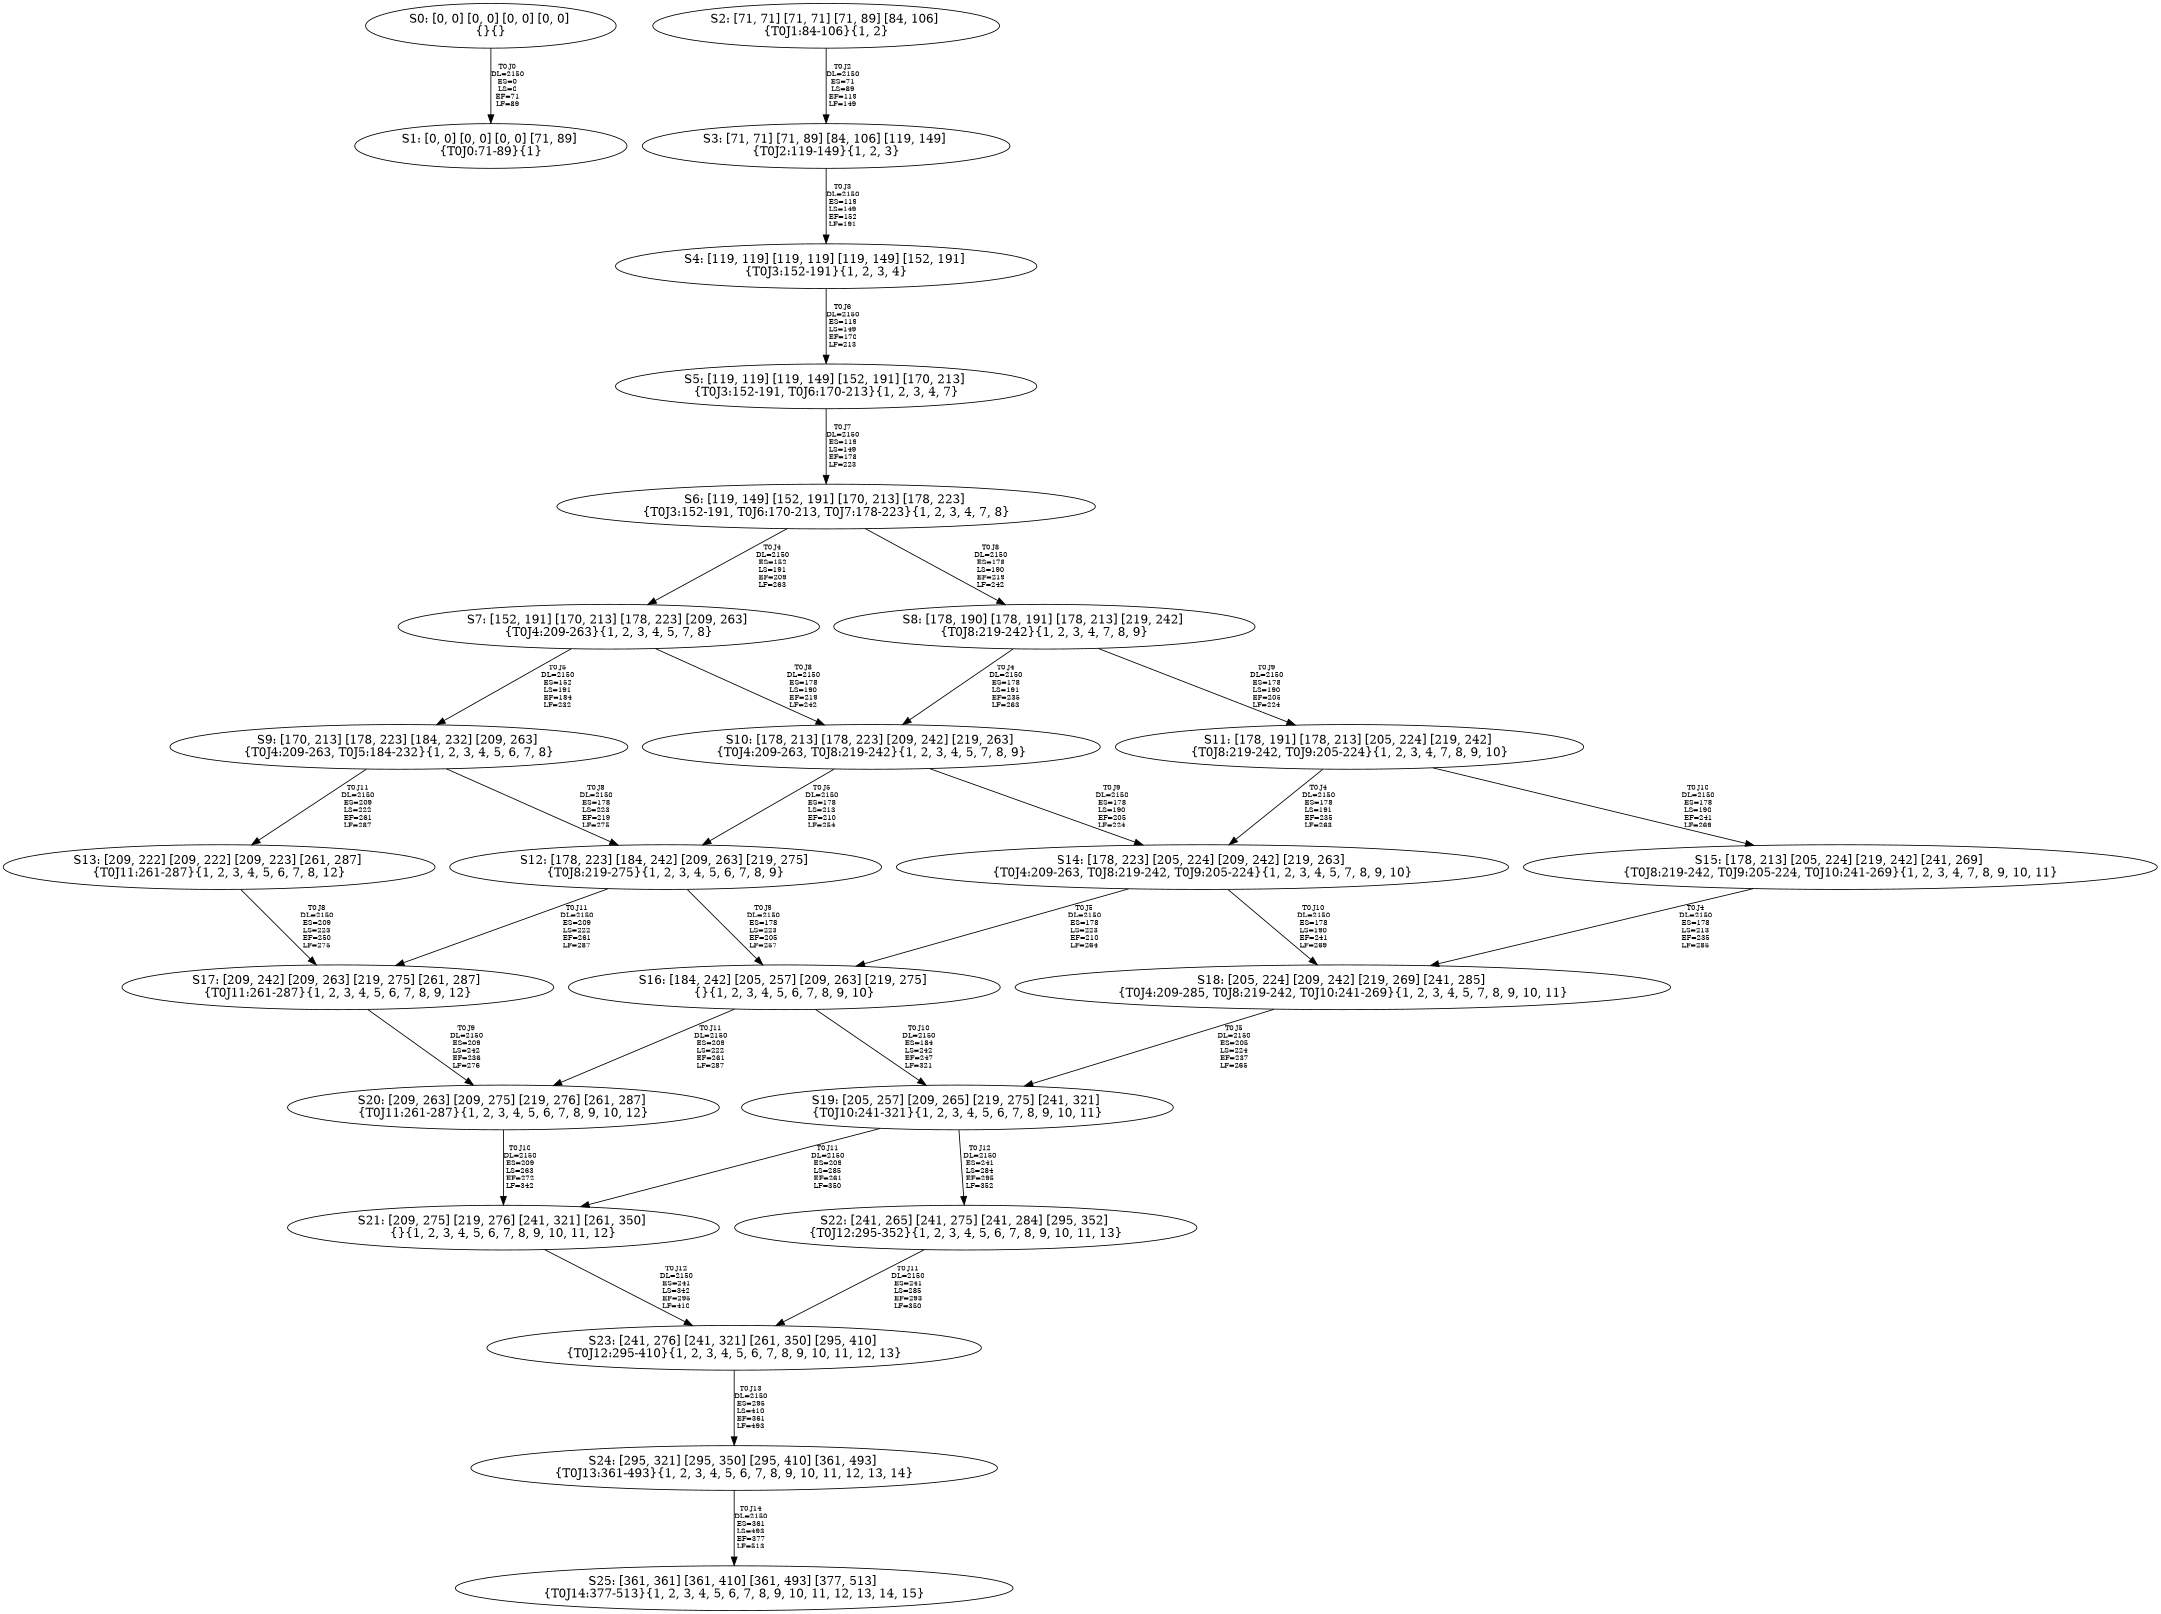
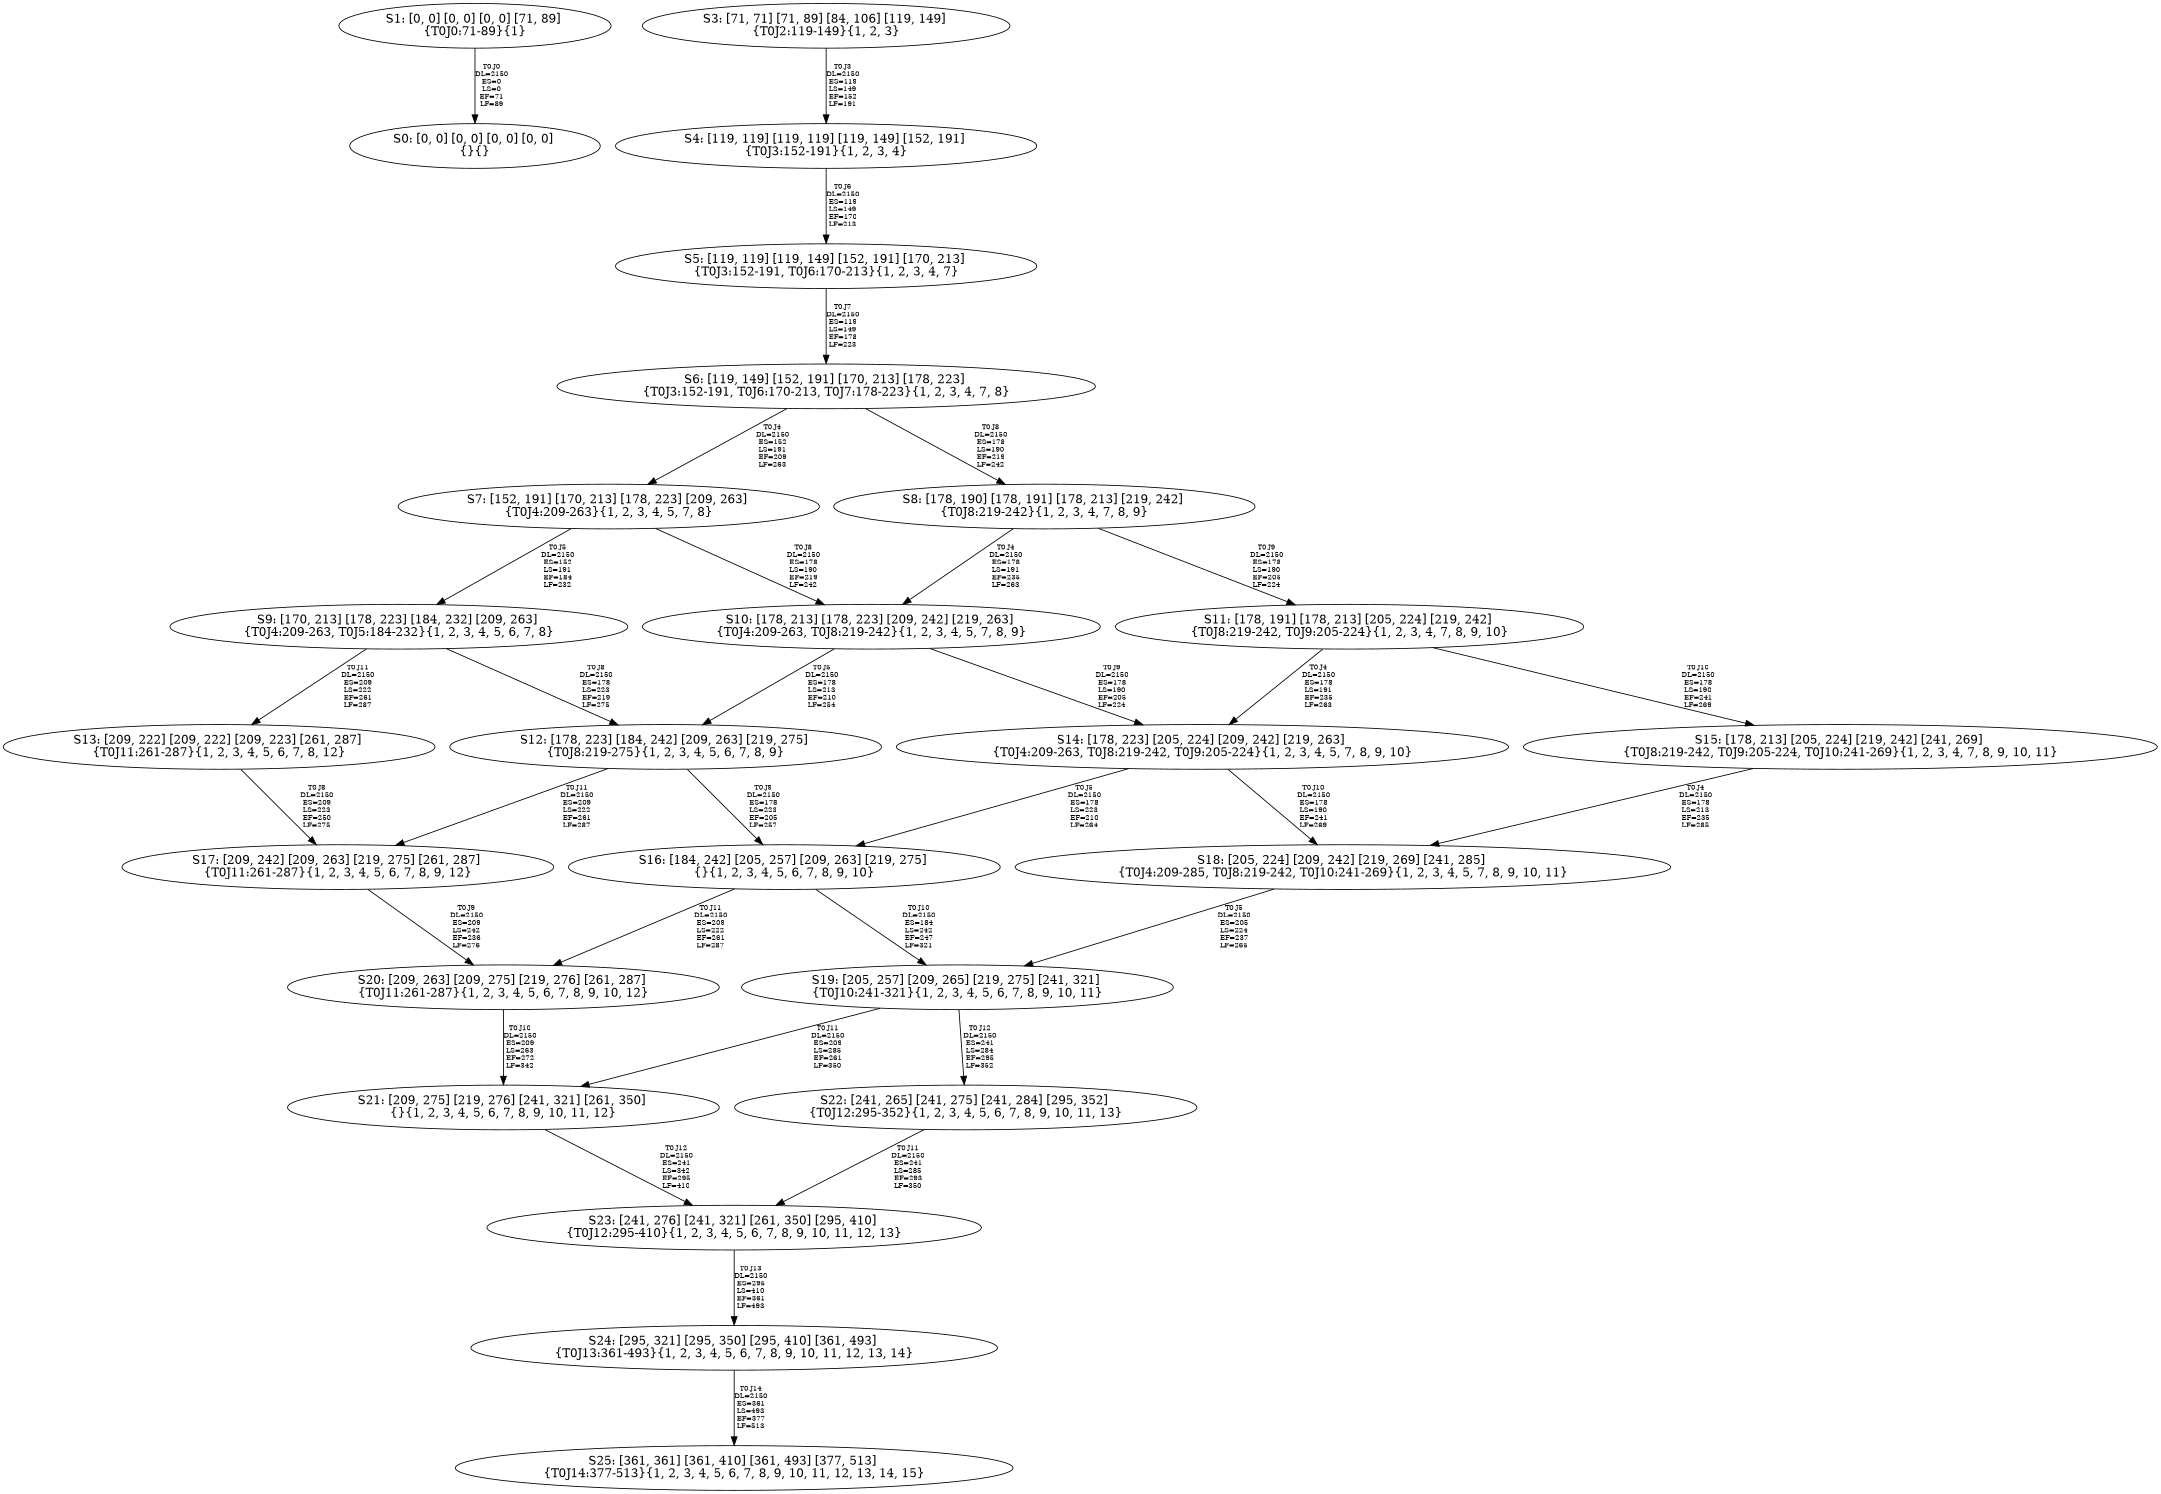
  digraph {
    edge [fontsize=8]
    n1 [label="S0: [0, 0] [0, 0] [0, 0] [0, 0] \n{}{}"]
    n2 [label="S1: [0, 0] [0, 0] [0, 0] [71, 89] \n{T0J0:71-89}{1}"]
-   n3 [label="S2: [71, 71] [71, 71] [71, 89] [84, 106] \n{T0J1:84-106}{1, 2}"]
    n4 [label="S3: [71, 71] [71, 89] [84, 106] [119, 149] \n{T0J2:119-149}{1, 2, 3}"]
    n5 [label="S4: [119, 119] [119, 119] [119, 149] [152, 191] \n{T0J3:152-191}{1, 2, 3, 4}"]
    n6 [label="S5: [119, 119] [119, 149] [152, 191] [170, 213] \n{T0J3:152-191, T0J6:170-213}{1, 2, 3, 4, 7}"]
    n7 [label="S6: [119, 149] [152, 191] [170, 213] [178, 223] \n{T0J3:152-191, T0J6:170-213, T0J7:178-223}{1, 2, 3, 4, 7, 8}"]
    n8 [label="S7: [152, 191] [170, 213] [178, 223] [209, 263] \n{T0J4:209-263}{1, 2, 3, 4, 5, 7, 8}"]
    n9 [label="S8: [178, 190] [178, 191] [178, 213] [219, 242] \n{T0J8:219-242}{1, 2, 3, 4, 7, 8, 9}"]
    n10 [label="S9: [170, 213] [178, 223] [184, 232] [209, 263] \n{T0J4:209-263, T0J5:184-232}{1, 2, 3, 4, 5, 6, 7, 8}"]
    n11 [label="S10: [178, 213] [178, 223] [209, 242] [219, 263] \n{T0J4:209-263, T0J8:219-242}{1, 2, 3, 4, 5, 7, 8, 9}"]
    n12 [label="S11: [178, 191] [178, 213] [205, 224] [219, 242] \n{T0J8:219-242, T0J9:205-224}{1, 2, 3, 4, 7, 8, 9, 10}"]
    n13 [label="S12: [178, 223] [184, 242] [209, 263] [219, 275] \n{T0J8:219-275}{1, 2, 3, 4, 5, 6, 7, 8, 9}"]
    n14 [label="S13: [209, 222] [209, 222] [209, 223] [261, 287] \n{T0J11:261-287}{1, 2, 3, 4, 5, 6, 7, 8, 12}"]
    n15 [label="S14: [178, 223] [205, 224] [209, 242] [219, 263] \n{T0J4:209-263, T0J8:219-242, T0J9:205-224}{1, 2, 3, 4, 5, 7, 8, 9, 10}"]
    n16 [label="S15: [178, 213] [205, 224] [219, 242] [241, 269] \n{T0J8:219-242, T0J9:205-224, T0J10:241-269}{1, 2, 3, 4, 7, 8, 9, 10, 11}"]
    n17 [label="S16: [184, 242] [205, 257] [209, 263] [219, 275] \n{}{1, 2, 3, 4, 5, 6, 7, 8, 9, 10}"]
    n18 [label="S17: [209, 242] [209, 263] [219, 275] [261, 287] \n{T0J11:261-287}{1, 2, 3, 4, 5, 6, 7, 8, 9, 12}"]
    n19 [label="S18: [205, 224] [209, 242] [219, 269] [241, 285] \n{T0J4:209-285, T0J8:219-242, T0J10:241-269}{1, 2, 3, 4, 5, 7, 8, 9, 10, 11}"]
    n20 [label="S19: [205, 257] [209, 265] [219, 275] [241, 321] \n{T0J10:241-321}{1, 2, 3, 4, 5, 6, 7, 8, 9, 10, 11}"]
    n21 [label="S20: [209, 263] [209, 275] [219, 276] [261, 287] \n{T0J11:261-287}{1, 2, 3, 4, 5, 6, 7, 8, 9, 10, 12}"]
    n22 [label="S21: [209, 275] [219, 276] [241, 321] [261, 350] \n{}{1, 2, 3, 4, 5, 6, 7, 8, 9, 10, 11, 12}"]
    n23 [label="S22: [241, 265] [241, 275] [241, 284] [295, 352] \n{T0J12:295-352}{1, 2, 3, 4, 5, 6, 7, 8, 9, 10, 11, 13}"]
    n24 [label="S23: [241, 276] [241, 321] [261, 350] [295, 410] \n{T0J12:295-410}{1, 2, 3, 4, 5, 6, 7, 8, 9, 10, 11, 12, 13}"]
    n25 [label="S24: [295, 321] [295, 350] [295, 410] [361, 493] \n{T0J13:361-493}{1, 2, 3, 4, 5, 6, 7, 8, 9, 10, 11, 12, 13, 14}"]
    n26 [label="S25: [361, 361] [361, 410] [361, 493] [377, 513] \n{T0J14:377-513}{1, 2, 3, 4, 5, 6, 7, 8, 9, 10, 11, 12, 13, 14, 15}"]
-   n1 -> n2 [label="T0 J0\nDL=2150\nES=0\nLS=0\nEF=71\nLF=89"]
-   n3 -> n4 [label="T0 J2\nDL=2150\nES=71\nLS=89\nEF=119\nLF=149"]
+   n2 -> n1 [label="T0 J0\nDL=2150\nES=0\nLS=0\nEF=71\nLF=89"]
    n4 -> n5 [label="T0 J3\nDL=2150\nES=119\nLS=149\nEF=152\nLF=191"]
    n5 -> n6 [label="T0 J6\nDL=2150\nES=119\nLS=149\nEF=170\nLF=213"]
    n6 -> n7 [label="T0 J7\nDL=2150\nES=119\nLS=149\nEF=178\nLF=223"]
    n7 -> n8 [label="T0 J4\nDL=2150\nES=152\nLS=191\nEF=209\nLF=263"]
    n7 -> n9 [label="T0 J8\nDL=2150\nES=178\nLS=190\nEF=219\nLF=242"]
    n8 -> n10 [label="T0 J5\nDL=2150\nES=152\nLS=191\nEF=184\nLF=232"]
    n8 -> n11 [label="T0 J8\nDL=2150\nES=178\nLS=190\nEF=219\nLF=242"]
    n9 -> n11 [label="T0 J4\nDL=2150\nES=178\nLS=191\nEF=235\nLF=263"]
    n9 -> n12 [label="T0 J9\nDL=2150\nES=178\nLS=190\nEF=205\nLF=224"]
    n10 -> n13 [label="T0 J8\nDL=2150\nES=178\nLS=223\nEF=219\nLF=275"]
    n10 -> n14 [label="T0 J11\nDL=2150\nES=209\nLS=222\nEF=261\nLF=287"]
    n11 -> n13 [label="T0 J5\nDL=2150\nES=178\nLS=213\nEF=210\nLF=254"]
    n11 -> n15 [label="T0 J9\nDL=2150\nES=178\nLS=190\nEF=205\nLF=224"]
    n12 -> n15 [label="T0 J4\nDL=2150\nES=178\nLS=191\nEF=235\nLF=263"]
    n12 -> n16 [label="T0 J10\nDL=2150\nES=178\nLS=190\nEF=241\nLF=269"]
    n13 -> n17 [label="T0 J9\nDL=2150\nES=178\nLS=223\nEF=205\nLF=257"]
    n13 -> n18 [label="T0 J11\nDL=2150\nES=209\nLS=222\nEF=261\nLF=287"]
    n14 -> n18 [label="T0 J8\nDL=2150\nES=209\nLS=223\nEF=250\nLF=275"]
    n15 -> n17 [label="T0 J5\nDL=2150\nES=178\nLS=223\nEF=210\nLF=264"]
    n15 -> n19 [label="T0 J10\nDL=2150\nES=178\nLS=190\nEF=241\nLF=269"]
    n16 -> n19 [label="T0 J4\nDL=2150\nES=178\nLS=213\nEF=235\nLF=285"]
    n17 -> n20 [label="T0 J10\nDL=2150\nES=184\nLS=242\nEF=247\nLF=321"]
    n17 -> n21 [label="T0 J11\nDL=2150\nES=209\nLS=222\nEF=261\nLF=287"]
    n18 -> n21 [label="T0 J9\nDL=2150\nES=209\nLS=242\nEF=236\nLF=276"]
    n19 -> n20 [label="T0 J5\nDL=2150\nES=205\nLS=224\nEF=237\nLF=265"]
    n20 -> n22 [label="T0 J11\nDL=2150\nES=209\nLS=285\nEF=261\nLF=350"]
    n20 -> n23 [label="T0 J12\nDL=2150\nES=241\nLS=284\nEF=295\nLF=352"]
    n21 -> n22 [label="T0 J10\nDL=2150\nES=209\nLS=263\nEF=272\nLF=342"]
    n22 -> n24 [label="T0 J12\nDL=2150\nES=241\nLS=342\nEF=295\nLF=410"]
    n23 -> n24 [label="T0 J11\nDL=2150\nES=241\nLS=285\nEF=293\nLF=350"]
    n24 -> n25 [label="T0 J13\nDL=2150\nES=295\nLS=410\nEF=361\nLF=493"]
    n25 -> n26 [label="T0 J14\nDL=2150\nES=361\nLS=493\nEF=377\nLF=513"]
  }
